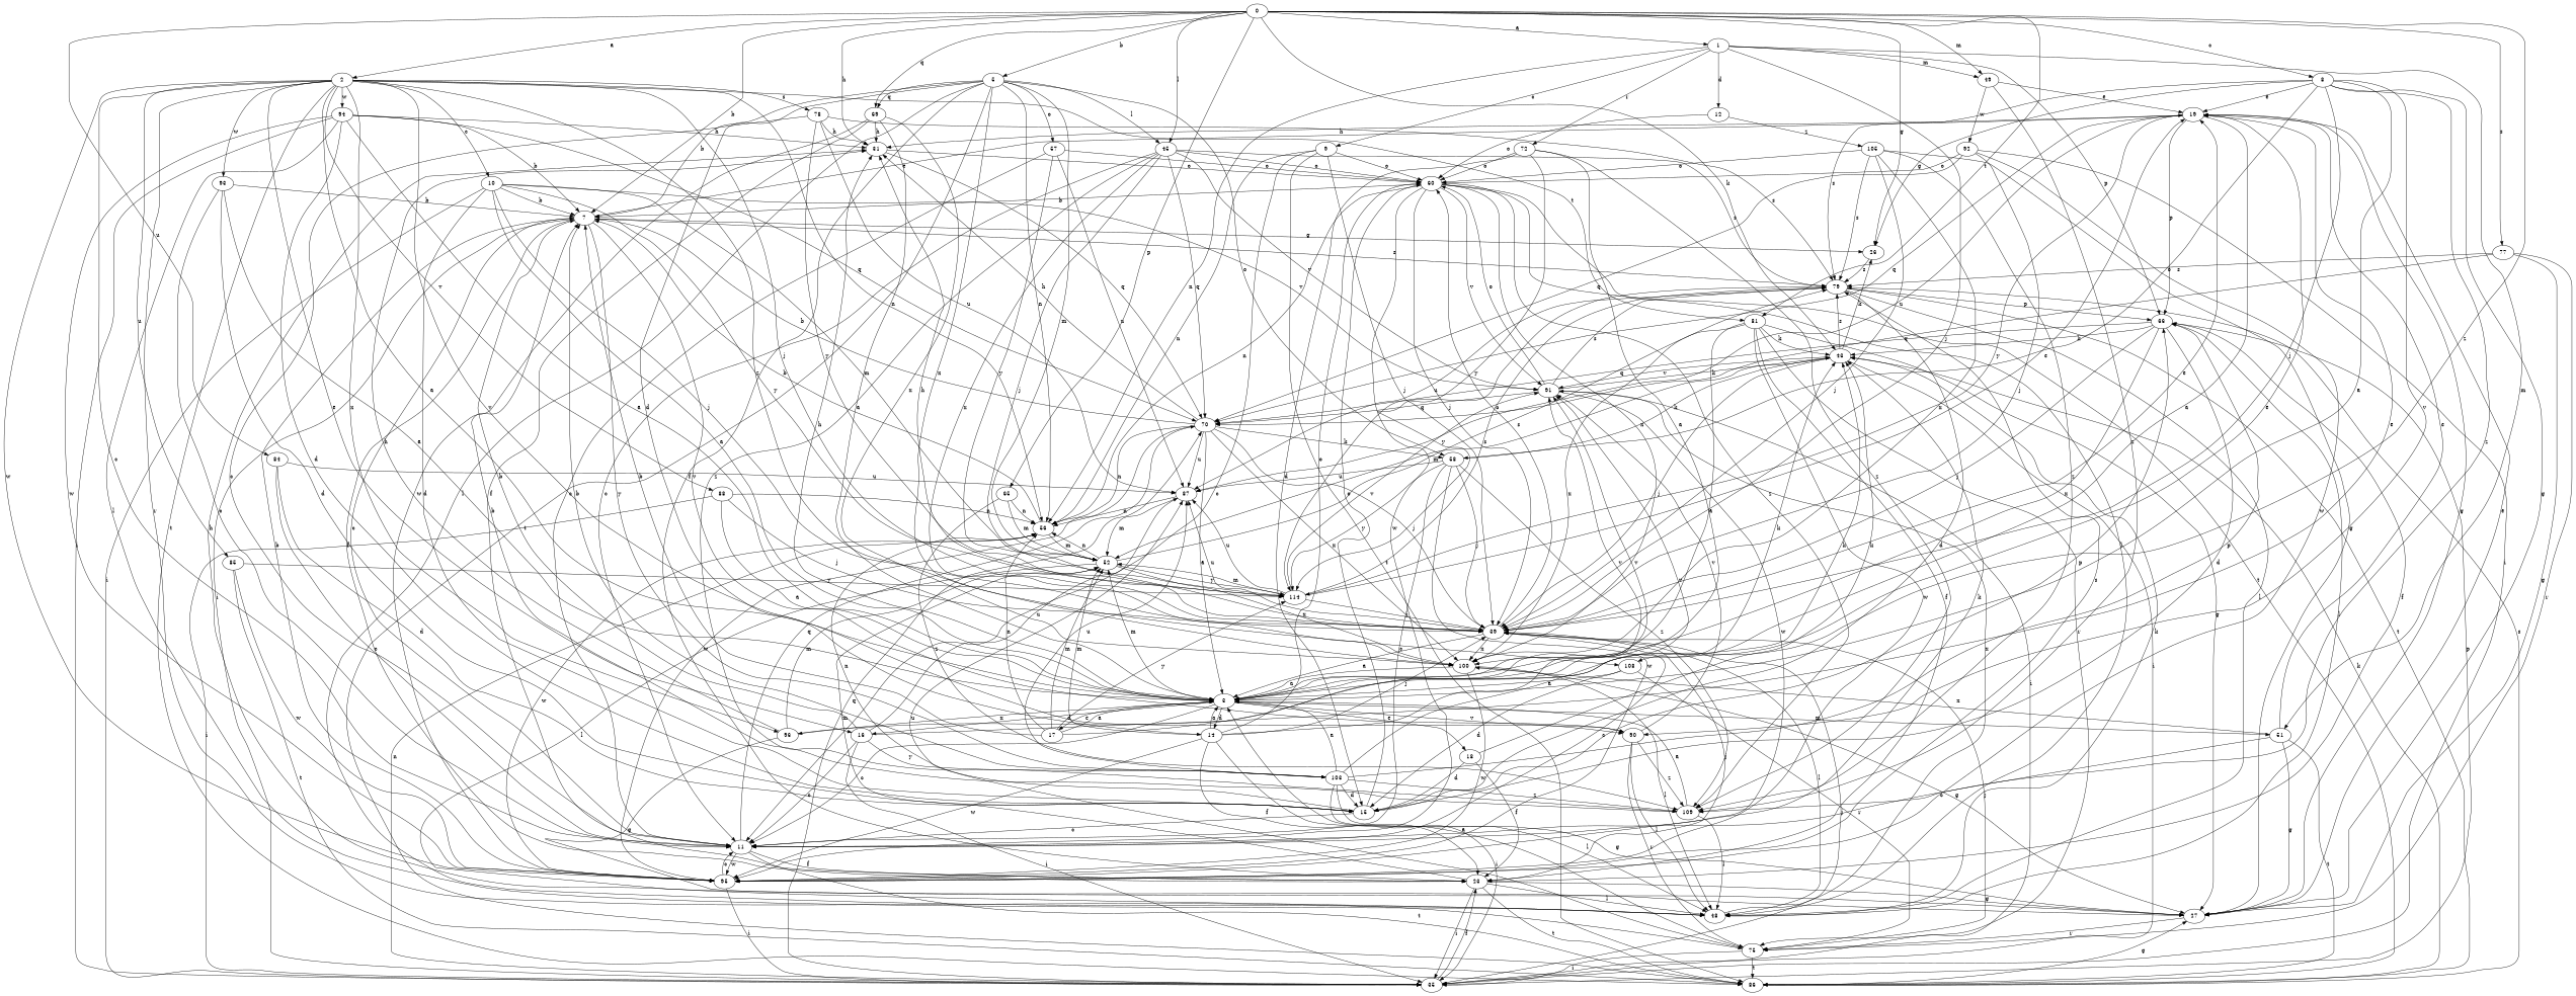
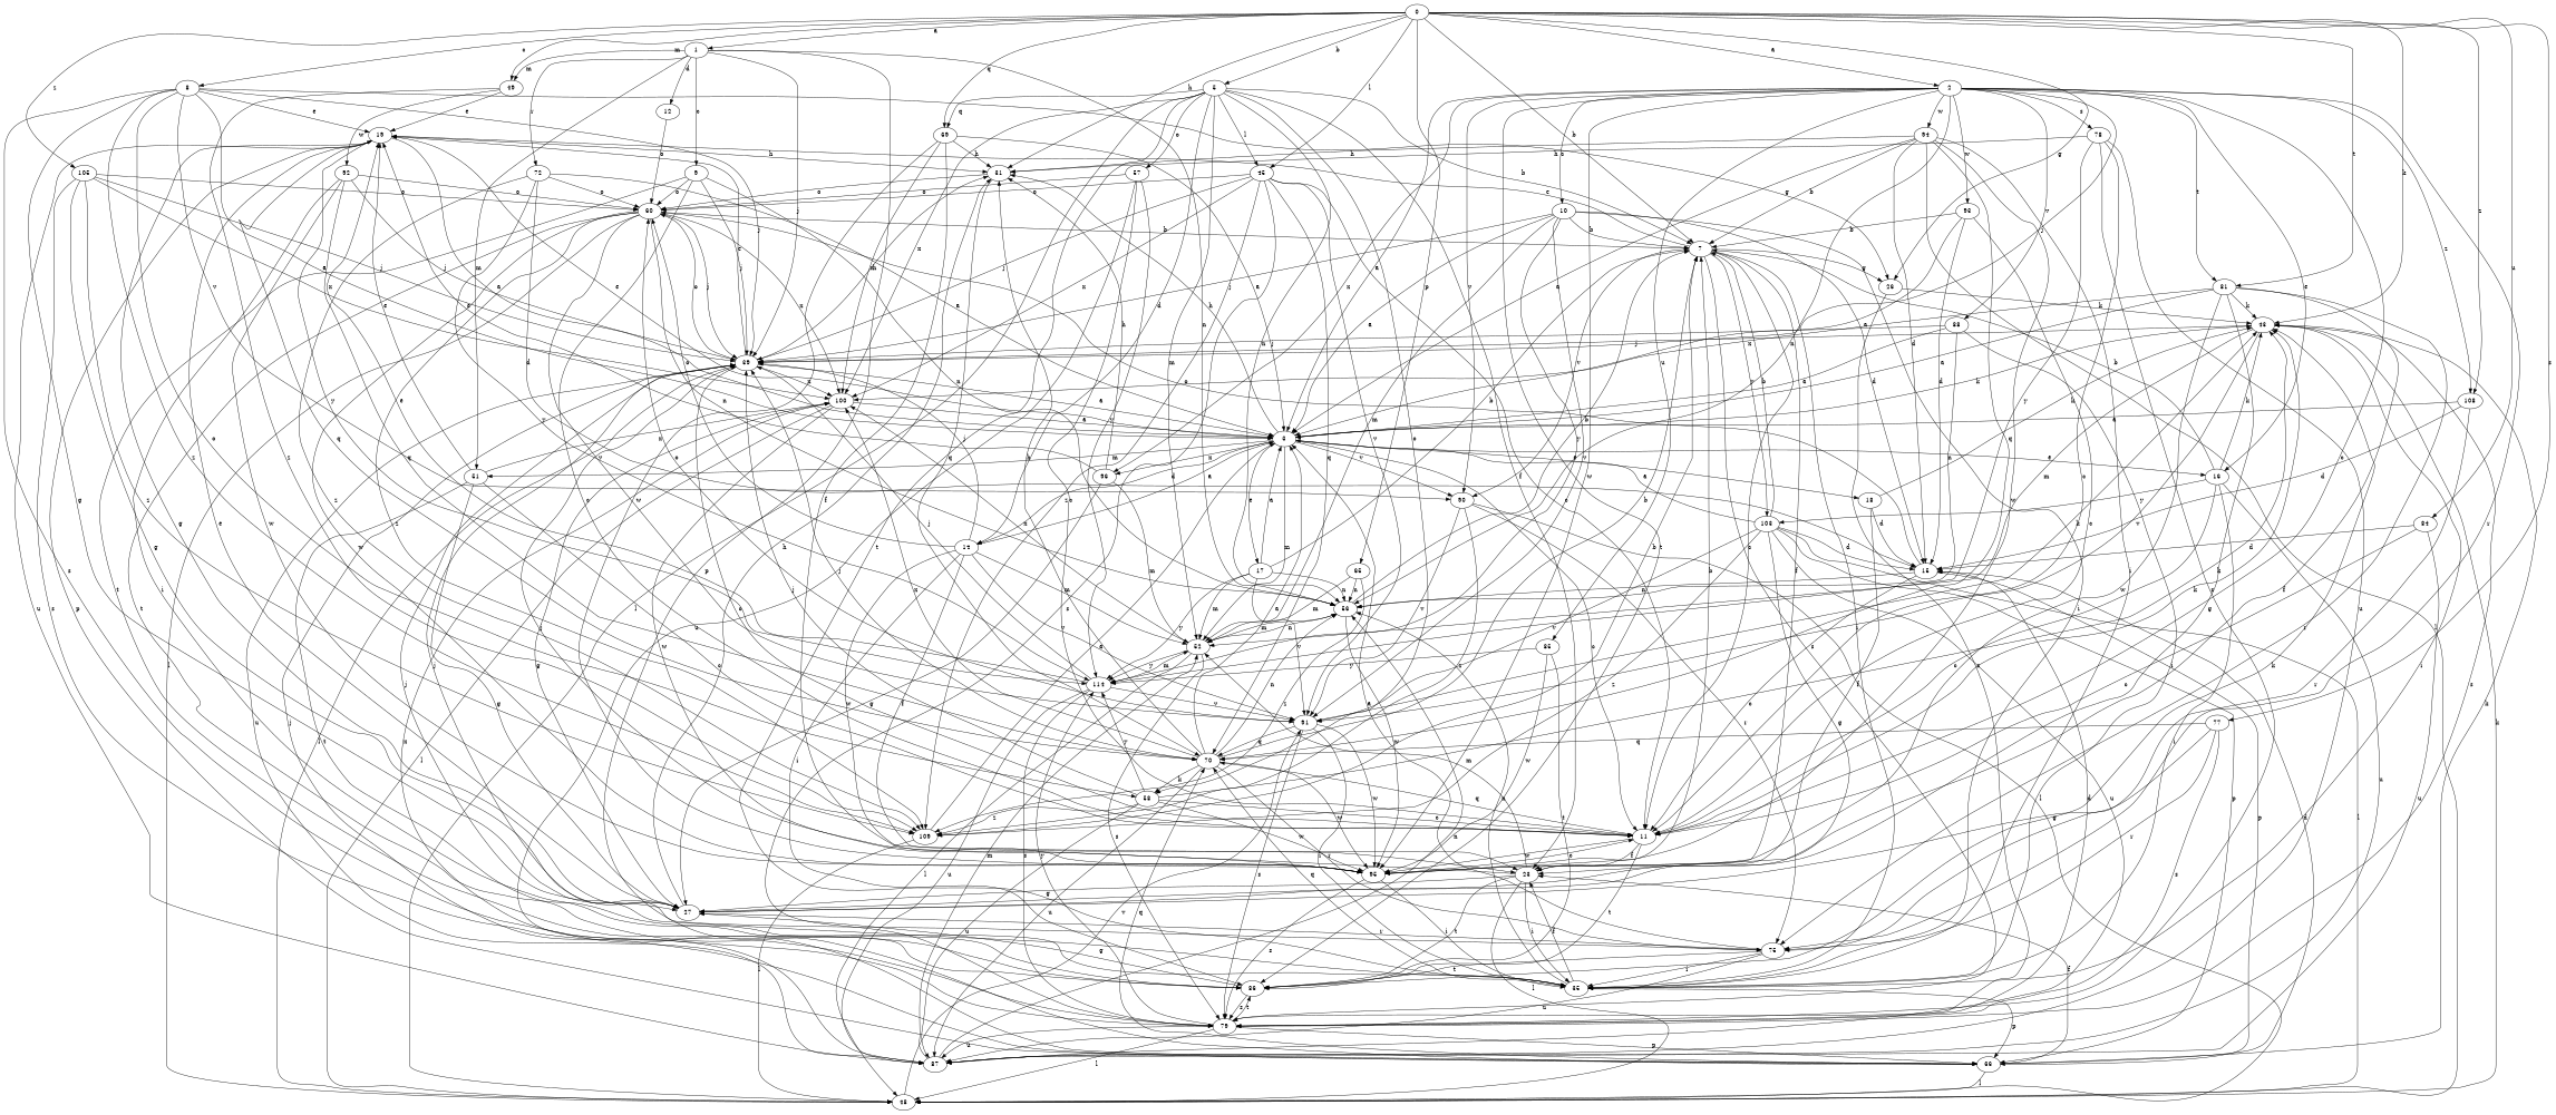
  strict digraph {
    0
    1
    2
    5
    7
    8
    26
    31
    43
    45
    49
    65
    69
    77
    81
    84
    105
    108
    9
    12
    39
    51
    56
    66
    72
    3
    10
    11
    16
    75
    78
    n32 [label=86]
    85
    88
    90
    93
    94
    95
    96
    14
    52
    23
    48
    57
    58
    100
    19
    103
    35
    79
    27
    109
    60
    70
    91
    92
    15
    87
    n59 [label=114]
    17
    18
    0 -> 1 [label=a]
    0 -> 2 [label=a]
    0 -> 5 [label=b]
    0 -> 7 [label=b]
    0 -> 8 [label=c]
    0 -> 26 [label=g]
    0 -> 31 [label=h]
    0 -> 43 [label=k]
    0 -> 45 [label=l]
    0 -> 49 [label=m]
    0 -> 65 [label=p]
    0 -> 69 [label=q]
    0 -> 77 [label=s]
    0 -> 81 [label=t]
    0 -> 84 [label=u]
-   12 -> 105 [label=z]
+   0 -> 105 [label=z]
    0 -> 108 [label=z]
    1 -> 49 [label=m]
    1 -> 9 [label=c]
    1 -> 12 [label=d]
    1 -> 39 [label=j]
    1 -> 51 [label=m]
    1 -> 56 [label=n]
    1 -> 66 [label=p]
    1 -> 72 [label=r]
    2 -> 81 [label=t]
    2 -> 108 [label=z]
    2 -> 39 [label=j]
    2 -> 56 [label=n]
    2 -> 3 [label=a]
    2 -> 10 [label=c]
    2 -> 11 [label=c]
    2 -> 16 [label=e]
    2 -> 75 [label=r]
    2 -> 78 [label=s]
    2 -> n32 [label=t]
    2 -> 85 [label=u]
    2 -> 88 [label=v]
    2 -> 90 [label=v]
    2 -> 93 [label=w]
    2 -> 94 [label=w]
    2 -> 95 [label=w]
    2 -> 96 [label=x]
    5 -> 7 [label=b]
    5 -> 45 [label=l]
    5 -> 69 [label=q]
    5 -> 56 [label=n]
    5 -> n32 [label=t]
    5 -> 14 [label=d]
    5 -> 52 [label=m]
    5 -> 23 [label=f]
    5 -> 48 [label=l]
    5 -> 57 [label=o]
    5 -> 58 [label=o]
    5 -> 100 [label=x]
    7 -> 26 [label=g]
    7 -> 11 [label=c]
    7 -> 90 [label=v]
    7 -> 23 [label=f]
    7 -> 19 [label=e]
    7 -> 103 [label=y]
    7 -> 35 [label=i]
    7 -> 79 [label=s]
    8 -> 26 [label=g]
    8 -> 39 [label=j]
    8 -> 3 [label=a]
    8 -> 90 [label=v]
    8 -> 58 [label=o]
    8 -> 19 [label=e]
    8 -> 79 [label=s]
    8 -> 27 [label=g]
    8 -> 109 [label=z]
-   43 -> 26 [label=k]
+   26 -> 43 [label=k]
    26 -> 79 [label=s]
    31 -> 60 [label=o]
    31 -> 70 [label=q]
    43 -> 39 [label=j]
    43 -> 52 [label=m]
    43 -> 35 [label=i]
    43 -> 79 [label=s]
    43 -> 91 [label=v]
    45 -> 39 [label=j]
    45 -> 11 [label=c]
    45 -> 100 [label=x]
    45 -> 79 [label=s]
    45 -> 109 [label=z]
    45 -> 60 [label=o]
    45 -> 70 [label=q]
    45 -> 91 [label=v]
    49 -> 19 [label=e]
    49 -> 109 [label=z]
    49 -> 92 [label=w]
    65 -> 56 [label=n]
    65 -> 52 [label=m]
    65 -> 109 [label=z]
    69 -> 31 [label=h]
    69 -> 3 [label=a]
    69 -> 95 [label=w]
    69 -> 23 [label=f]
    69 -> 100 [label=x]
    77 -> 75 [label=r]
    77 -> 79 [label=s]
    77 -> 27 [label=g]
    77 -> 70 [label=q]
    81 -> 43 [label=k]
    81 -> 3 [label=a]
    81 -> 75 [label=r]
    81 -> 95 [label=w]
    81 -> 23 [label=f]
    81 -> 100 [label=x]
    81 -> 27 [label=g]
    84 -> 11 [label=c]
    84 -> 15 [label=d]
    84 -> 87 [label=u]
    105 -> 39 [label=j]
    105 -> 100 [label=x]
    105 -> 79 [label=s]
    105 -> 27 [label=g]
    105 -> 109 [label=z]
    105 -> 60 [label=o]
    108 -> 3 [label=a]
    108 -> 75 [label=r]
    108 -> 15 [label=d]
    9 -> 39 [label=j]
    9 -> 56 [label=n]
    9 -> 11 [label=c]
    9 -> n32 [label=t]
    9 -> 60 [label=o]
    12 -> 60 [label=o]
    39 -> 31 [label=h]
    39 -> 3 [label=a]
    39 -> 11 [label=c]
    39 -> 48 [label=l]
    39 -> 100 [label=x]
    39 -> 19 [label=e]
    39 -> 60 [label=o]
-   39 -> 87 [label=u]
+   87 -> 39 [label=u]
    51 -> 11 [label=c]
    51 -> n32 [label=t]
    51 -> 100 [label=x]
    51 -> 19 [label=e]
    51 -> 27 [label=g]
    56 -> 7 [label=b]
    56 -> 95 [label=w]
    56 -> 52 [label=m]
    66 -> 43 [label=k]
    66 -> 39 [label=j]
    66 -> 23 [label=f]
    66 -> 48 [label=l]
    66 -> 100 [label=x]
    66 -> 70 [label=q]
    66 -> 15 [label=d]
    72 -> 3 [label=a]
    72 -> 109 [label=z]
    72 -> 60 [label=o]
    72 -> 15 [label=d]
    72 -> n59 [label=y]
    3 -> 31 [label=h]
    3 -> 43 [label=k]
    3 -> 51 [label=m]
    3 -> 11 [label=c]
-   3 -> 16 [label=d]
+   3 -> 16 [label=e]
    3 -> 90 [label=v]
    3 -> 96 [label=x]
    3 -> 14 [label=d]
    3 -> 52 [label=m]
    3 -> 19 [label=e]
    3 -> 17 [label=e]
    3 -> 18 [label=e]
    10 -> 7 [label=b]
    10 -> 39 [label=j]
    10 -> 3 [label=a]
    10 -> 52 [label=m]
    10 -> 35 [label=i]
    10 -> 91 [label=v]
    10 -> 15 [label=d]
    10 -> n59 [label=y]
    11 -> 43 [label=k]
    11 -> n32 [label=t]
    11 -> 95 [label=w]
    11 -> 23 [label=f]
    11 -> 70 [label=q]
    16 -> 7 [label=b]
    16 -> 43 [label=k]
    16 -> 11 [label=c]
    16 -> 103 [label=y]
    16 -> 35 [label=i]
    16 -> 87 [label=u]
    75 -> 39 [label=j]
    75 -> 3 [label=a]
    75 -> n32 [label=t]
    75 -> 35 [label=i]
    75 -> 87 [label=u]
    78 -> 31 [label=h]
    78 -> 11 [label=c]
    78 -> 79 [label=s]
    78 -> 87 [label=u]
    78 -> n59 [label=y]
    n32 -> 43 [label=k]
    n32 -> 79 [label=s]
    n32 -> 27 [label=g]
    85 -> n32 [label=t]
    85 -> 95 [label=w]
    85 -> n59 [label=y]
    88 -> 39 [label=j]
    88 -> 56 [label=n]
    88 -> 3 [label=a]
    88 -> 35 [label=i]
    90 -> 75 [label=r]
    90 -> 48 [label=l]
    90 -> 109 [label=z]
    90 -> 91 [label=v]
    93 -> 7 [label=b]
    93 -> 3 [label=a]
    93 -> 11 [label=c]
    93 -> 15 [label=d]
    94 -> 7 [label=b]
    94 -> 31 [label=h]
    94 -> 3 [label=a]
    94 -> 95 [label=w]
    94 -> 48 [label=l]
    94 -> 35 [label=i]
    94 -> 70 [label=q]
    94 -> 15 [label=d]
    95 -> 7 [label=b]
    95 -> 11 [label=c]
    95 -> 35 [label=i]
    95 -> 79 [label=s]
    96 -> 31 [label=h]
    96 -> 52 [label=m]
    96 -> 19 [label=e]
    96 -> 27 [label=g]
    14 -> 39 [label=j]
    14 -> 3 [label=a]
    14 -> 95 [label=w]
    14 -> 52 [label=m]
    14 -> 23 [label=f]
    14 -> 35 [label=i]
    14 -> 60 [label=o]
    14 -> 91 [label=v]
    52 -> 56 [label=n]
    52 -> 48 [label=l]
    52 -> 100 [label=x]
    52 -> 79 [label=s]
    52 -> n59 [label=y]
    23 -> 39 [label=j]
    23 -> n32 [label=t]
    23 -> 52 [label=m]
    23 -> 48 [label=l]
    23 -> 35 [label=i]
    23 -> 27 [label=g]
    48 -> 43 [label=k]
-   48 -> 91 [label=x]
+   48 -> 91 [label=v]
    57 -> 11 [label=c]
    57 -> 60 [label=o]
    57 -> 87 [label=u]
    57 -> n59 [label=y]
    58 -> 43 [label=k]
    58 -> 39 [label=j]
    58 -> 11 [label=c]
    58 -> 95 [label=w]
    58 -> 109 [label=z]
    58 -> 87 [label=u]
    58 -> n59 [label=y]
    100 -> 3 [label=a]
    100 -> 95 [label=w]
    100 -> 48 [label=l]
    100 -> 27 [label=g]
    19 -> 31 [label=h]
    19 -> 66 [label=p]
    19 -> 3 [label=a]
    19 -> 27 [label=g]
    19 -> 70 [label=q]
    19 -> 87 [label=u]
    19 -> n59 [label=y]
    103 -> 7 [label=b]
    103 -> 66 [label=p]
    103 -> 3 [label=a]
    103 -> 48 [label=l]
    103 -> 27 [label=g]
    103 -> 109 [label=z]
    103 -> 91 [label=v]
    103 -> 15 [label=d]
    103 -> 87 [label=u]
    35 -> 39 [label=j]
    35 -> 56 [label=n]
    35 -> 66 [label=p]
    35 -> 23 [label=f]
    35 -> 70 [label=q]
    79 -> 66 [label=p]
    79 -> n32 [label=t]
    79 -> 48 [label=l]
    79 -> 15 [label=d]
    79 -> 87 [label=u]
    79 -> n59 [label=y]
    27 -> 31 [label=h]
    27 -> 75 [label=r]
    27 -> 19 [label=e]
    109 -> 7 [label=b]
    109 -> 3 [label=a]
    109 -> 48 [label=l]
    60 -> 7 [label=b]
    60 -> 39 [label=j]
    60 -> 56 [label=n]
    60 -> n32 [label=t]
    60 -> 95 [label=w]
    60 -> 48 [label=l]
    60 -> 100 [label=x]
    60 -> 109 [label=z]
    60 -> 91 [label=v]
    70 -> 7 [label=b]
    70 -> 31 [label=h]
    70 -> 39 [label=j]
    70 -> 56 [label=n]
    70 -> 3 [label=a]
+   70 -> 75 [label=r]
    70 -> 95 [label=w]
    70 -> 58 [label=k]
    70 -> 100 [label=x]
    70 -> 87 [label=u]
    91 -> 43 [label=k]
    91 -> 95 [label=w]
    91 -> 35 [label=i]
    91 -> 79 [label=s]
    91 -> 60 [label=o]
    91 -> 70 [label=q]
    92 -> 39 [label=j]
    92 -> 95 [label=w]
    92 -> 35 [label=i]
    92 -> 60 [label=o]
    92 -> 70 [label=q]
    15 -> 56 [label=n]
    15 -> 66 [label=p]
    15 -> 11 [label=c]
    15 -> 60 [label=o]
    87 -> 56 [label=n]
    87 -> 52 [label=m]
    n59 -> 39 [label=j]
    n59 -> 52 [label=m]
    n59 -> 19 [label=e]
    n59 -> 79 [label=s]
    n59 -> 91 [label=v]
    n59 -> 87 [label=u]
    17 -> 7 [label=b]
    17 -> 56 [label=n]
    17 -> 3 [label=a]
    17 -> 52 [label=m]
    17 -> 91 [label=v]
    17 -> n59 [label=y]
    18 -> 43 [label=k]
    18 -> 23 [label=f]
    18 -> 15 [label=d]
  }
